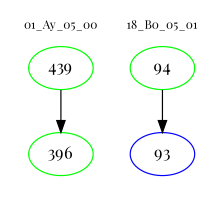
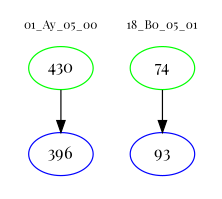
  digraph {
    fontname="Playfair Display"
    node [color=green fontname="Playfair Display"]
    edge [color=black fontname="Playfair Display"]
-   n1 [label=439]
-   n2 [label=396]
-   n3 [label=94]
+   n1 [label=430]
+   n2 [color=blue label=396]
+   n3 [label=74]
    n4 [color=blue label=93]
    subgraph cluster_1 {
      color=white
      fontsize=10
      label="01_Ay_05_00"
      n1
      n2
    }
    subgraph cluster_2 {
      color=white
      fontsize=10
      label="18_B0_05_01"
      n3
      n4
    }
    n1 -> n2
    n3 -> n4
  }
